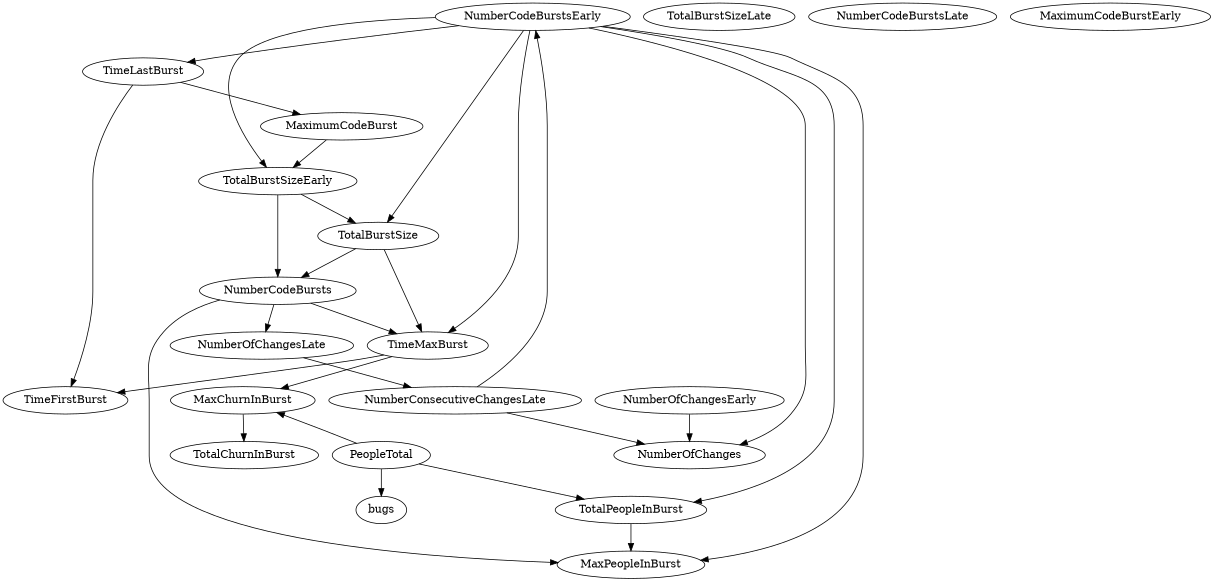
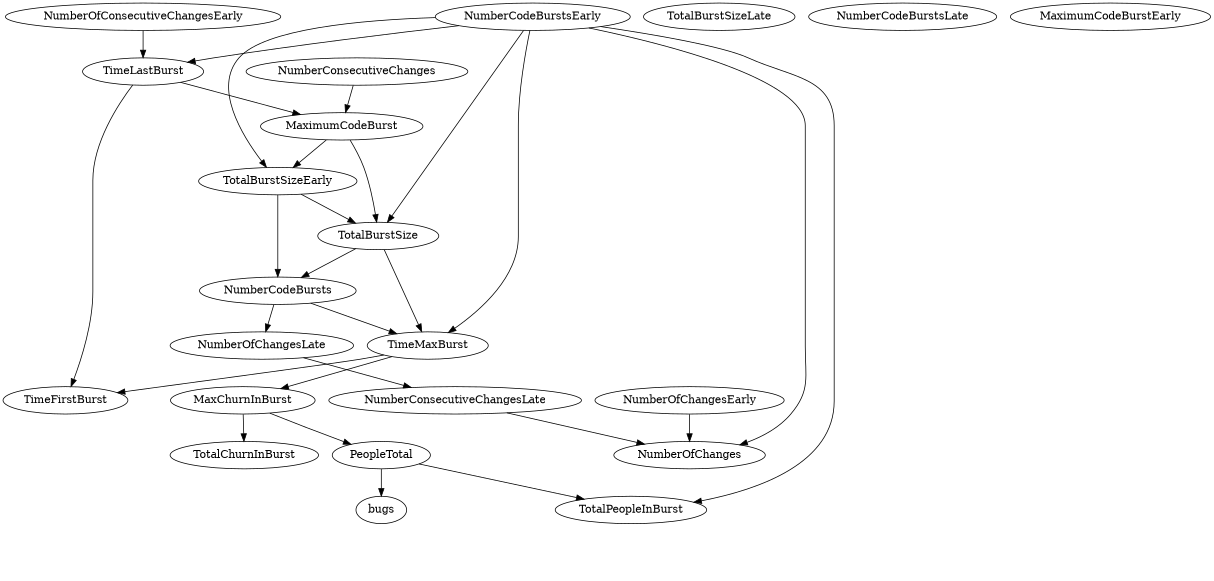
  digraph {
    TotalPeopleInBurst
-   MaxPeopleInBurst
+   NumberConsecutiveChanges
    MaximumCodeBurst
    TotalBurstSizeLate
    NumberCodeBurstsLate
    NumberOfChangesEarly
    NumberOfChanges
+   NumberOfConsecutiveChangesEarly
    TimeLastBurst
    MaxChurnInBurst
    TotalChurnInBurst
    MaximumCodeBurstEarly
    NumberCodeBurstsEarly
    TotalBurstSizeEarly
    TotalBurstSize
    TimeMaxBurst
    NumberCodeBursts
    TimeFirstBurst
    NumberOfChangesLate
    NumberConsecutiveChangesLate
    PeopleTotal
    bugs
-   TotalPeopleInBurst -> MaxPeopleInBurst
+   NumberConsecutiveChanges -> MaximumCodeBurst
    MaximumCodeBurst -> TotalBurstSizeEarly
+   MaximumCodeBurst -> TotalBurstSize
    NumberOfChangesEarly -> NumberOfChanges
+   NumberOfConsecutiveChangesEarly -> TimeLastBurst
    TimeLastBurst -> MaximumCodeBurst
    TimeLastBurst -> TimeFirstBurst
    MaxChurnInBurst -> TotalChurnInBurst
    NumberCodeBurstsEarly -> TotalPeopleInBurst
-   NumberCodeBurstsEarly -> MaxPeopleInBurst
    NumberCodeBurstsEarly -> NumberOfChanges
    NumberCodeBurstsEarly -> TimeLastBurst
    NumberCodeBurstsEarly -> TotalBurstSizeEarly
    NumberCodeBurstsEarly -> TotalBurstSize
    NumberCodeBurstsEarly -> TimeMaxBurst
    TotalBurstSizeEarly -> TotalBurstSize
    TotalBurstSizeEarly -> NumberCodeBursts
    TotalBurstSize -> TimeMaxBurst
    TotalBurstSize -> NumberCodeBursts
    TimeMaxBurst -> MaxChurnInBurst
    TimeMaxBurst -> TimeFirstBurst
-   NumberCodeBursts -> MaxPeopleInBurst
    NumberCodeBursts -> TimeMaxBurst
    NumberCodeBursts -> NumberOfChangesLate
    NumberOfChangesLate -> NumberConsecutiveChangesLate
    NumberConsecutiveChangesLate -> NumberOfChanges
-   NumberConsecutiveChangesLate -> NumberCodeBurstsEarly
    PeopleTotal -> TotalPeopleInBurst
-   PeopleTotal -> MaxChurnInBurst
+   MaxChurnInBurst -> PeopleTotal
    PeopleTotal -> bugs
  }
